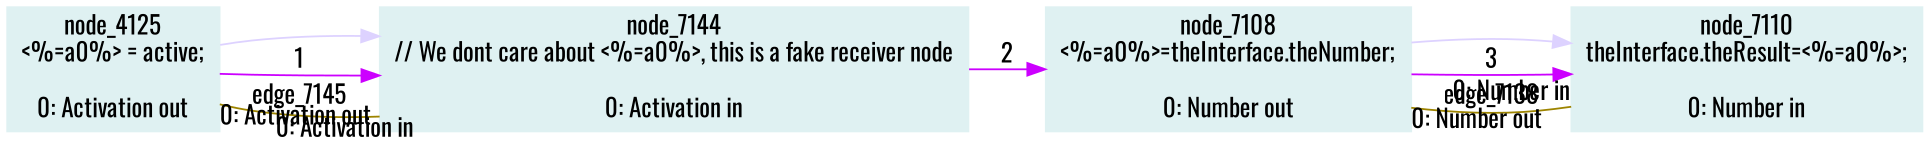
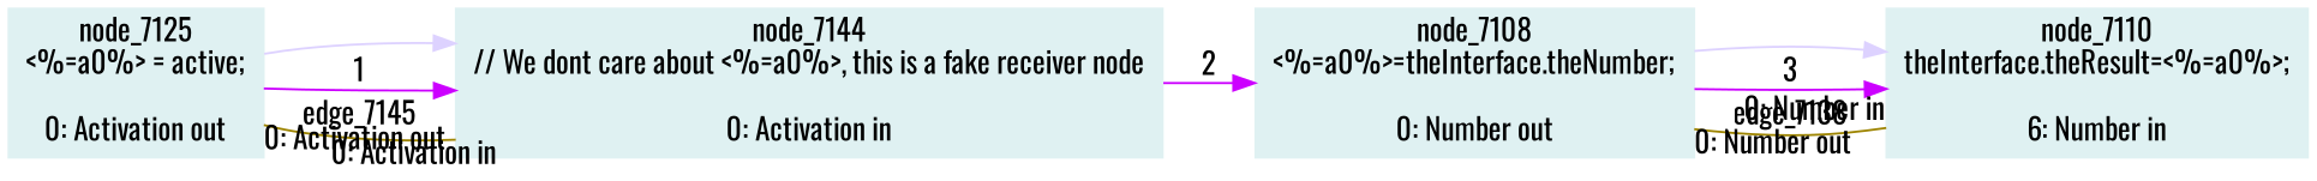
  digraph {
    rankdir=LR
    fontname=Oswald
    node [color="#dff1f2" fontname=Oswald shape=box style=filled]
    edge [arrowHead=normal arrowsize=1 color="#cc00ff" dir=forward fontname=Oswald]
    n1 [label="node_7108\n<%=a0%>=theInterface.theNumber;\n\n0: Number out"]
-   n2 [label="node_7110\ntheInterface.theResult=<%=a0%>;\n\n0: Number in"]
-   n3 [label="node_4125\n<%=a0%> = active;\n\n0: Activation out"]
+   n2 [label="node_7110\ntheInterface.theResult=<%=a0%>;\n\n6: Number in"]
+   n3 [label="node_7125\n<%=a0%> = active;\n\n0: Activation out"]
    n4 [label="node_7144\n// We dont care about <%=a0%>, this is a fake receiver node\n\n0: Activation in"]
    n1 -> n2 [color="#ddd2ff"]
    n1 -> n2 [label=3]
    n1 -> n2 [arrowHead=none color="#9d8400" dir=none headlabel="0: Number in" label=edge_7138 taillabel="0: Number out"]
    n3 -> n4 [color="#ddd2ff"]
    n3 -> n4 [label=1]
    n3 -> n4 [arrowHead=none color="#9d8400" dir=none headlabel="0: Activation in" label=edge_7145 taillabel="0: Activation out"]
    n4 -> n1 [label=2]
  }
